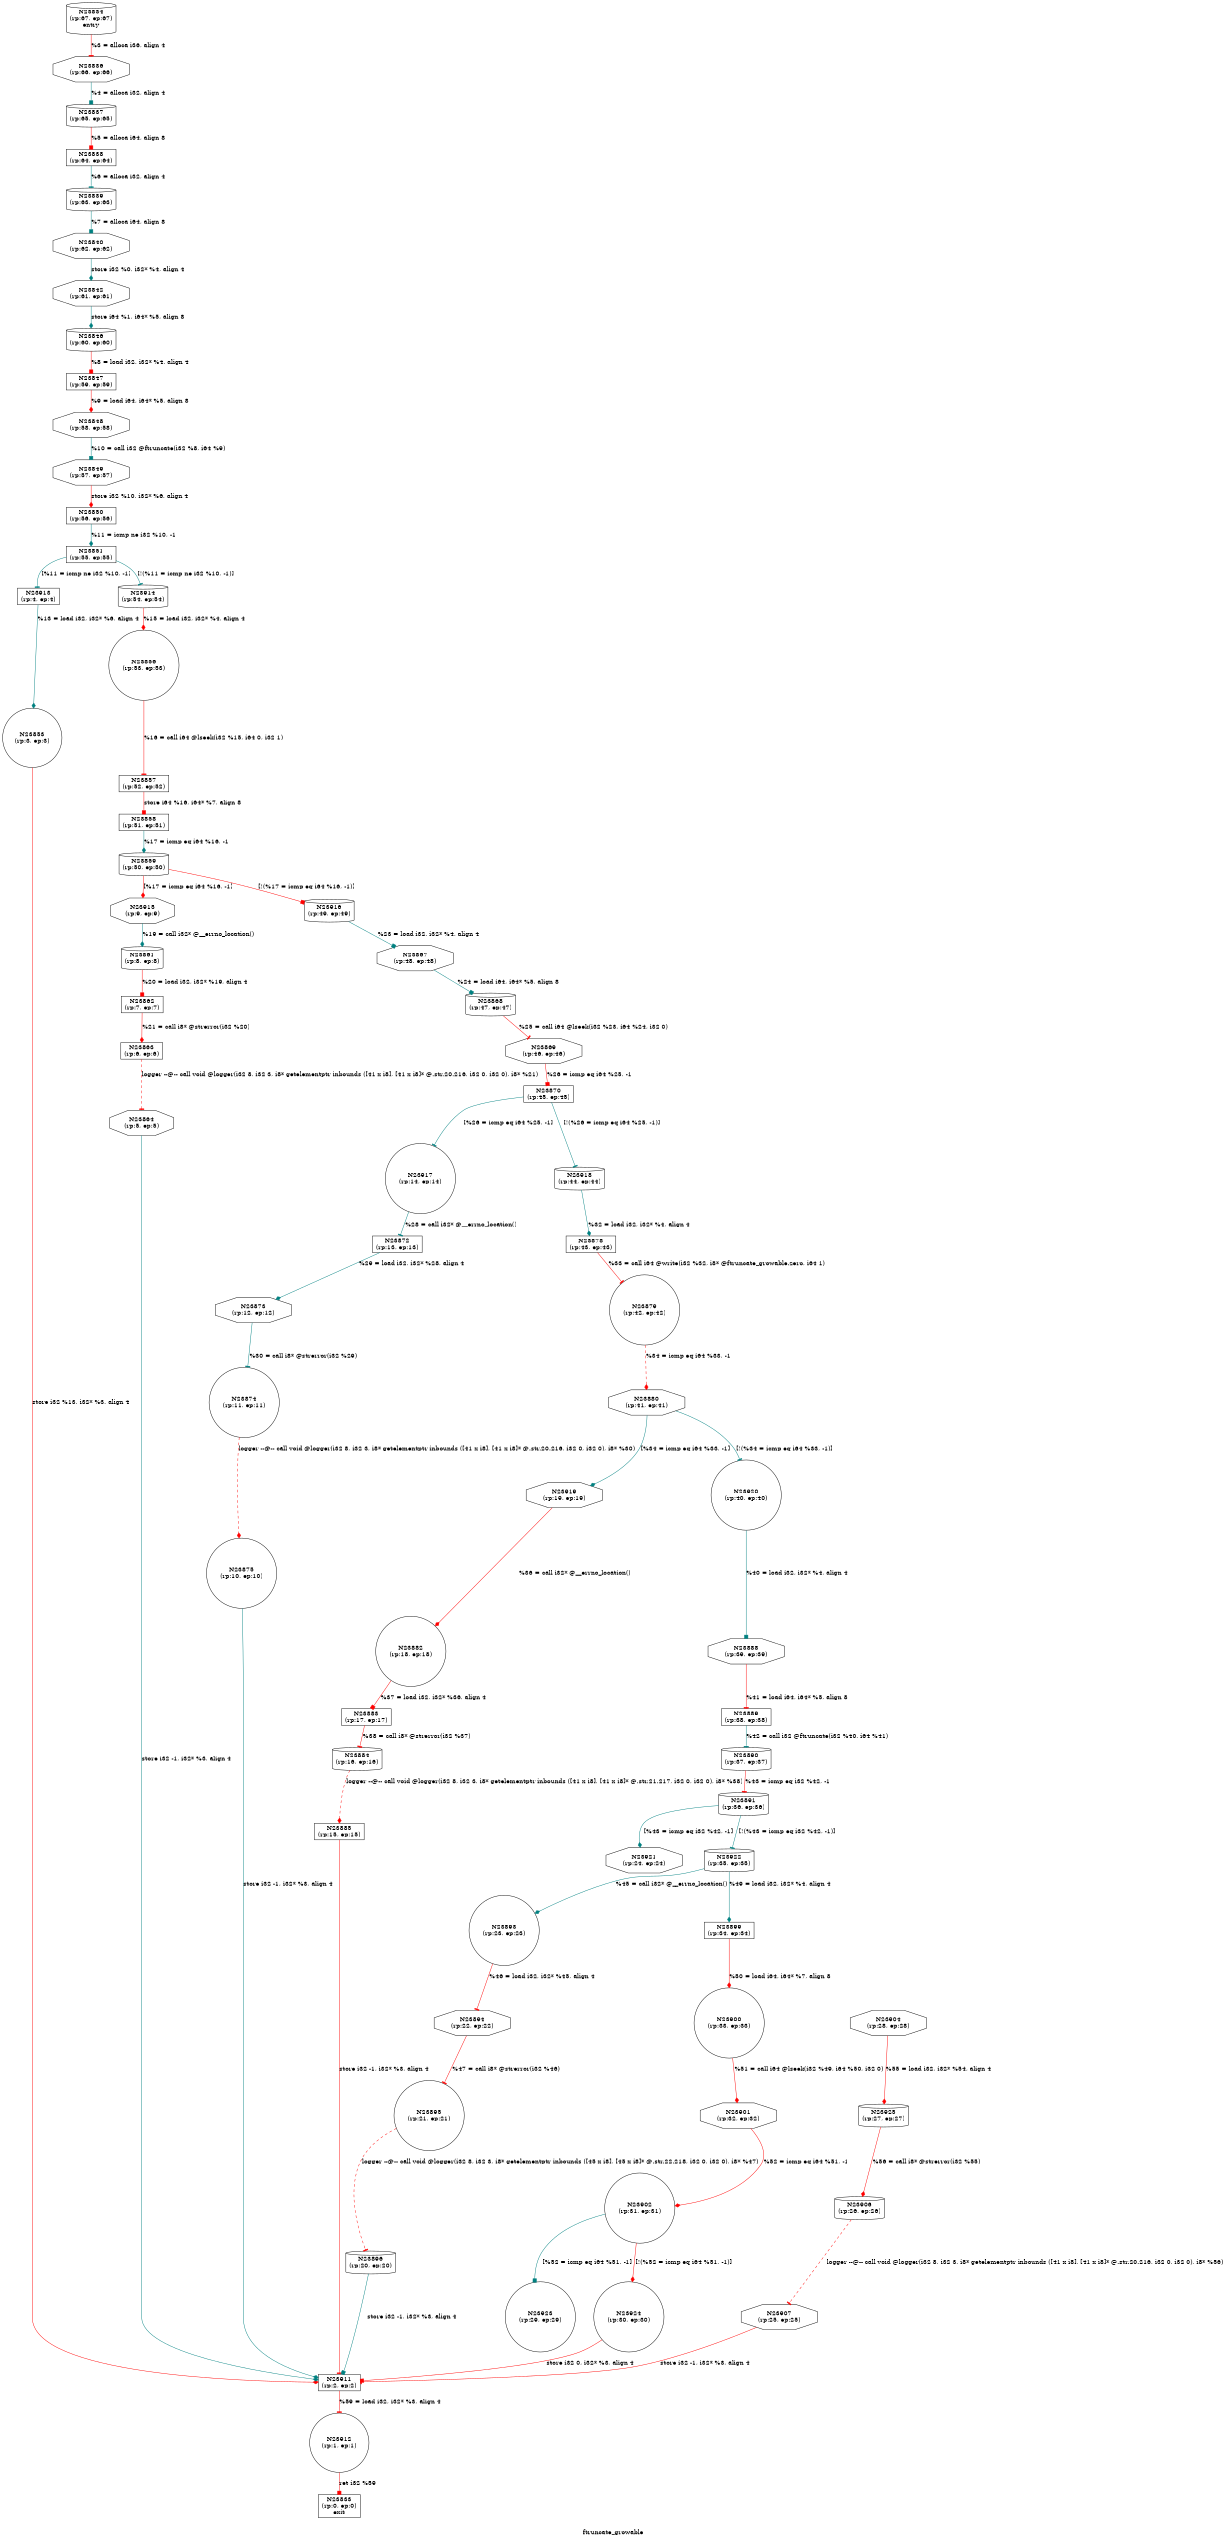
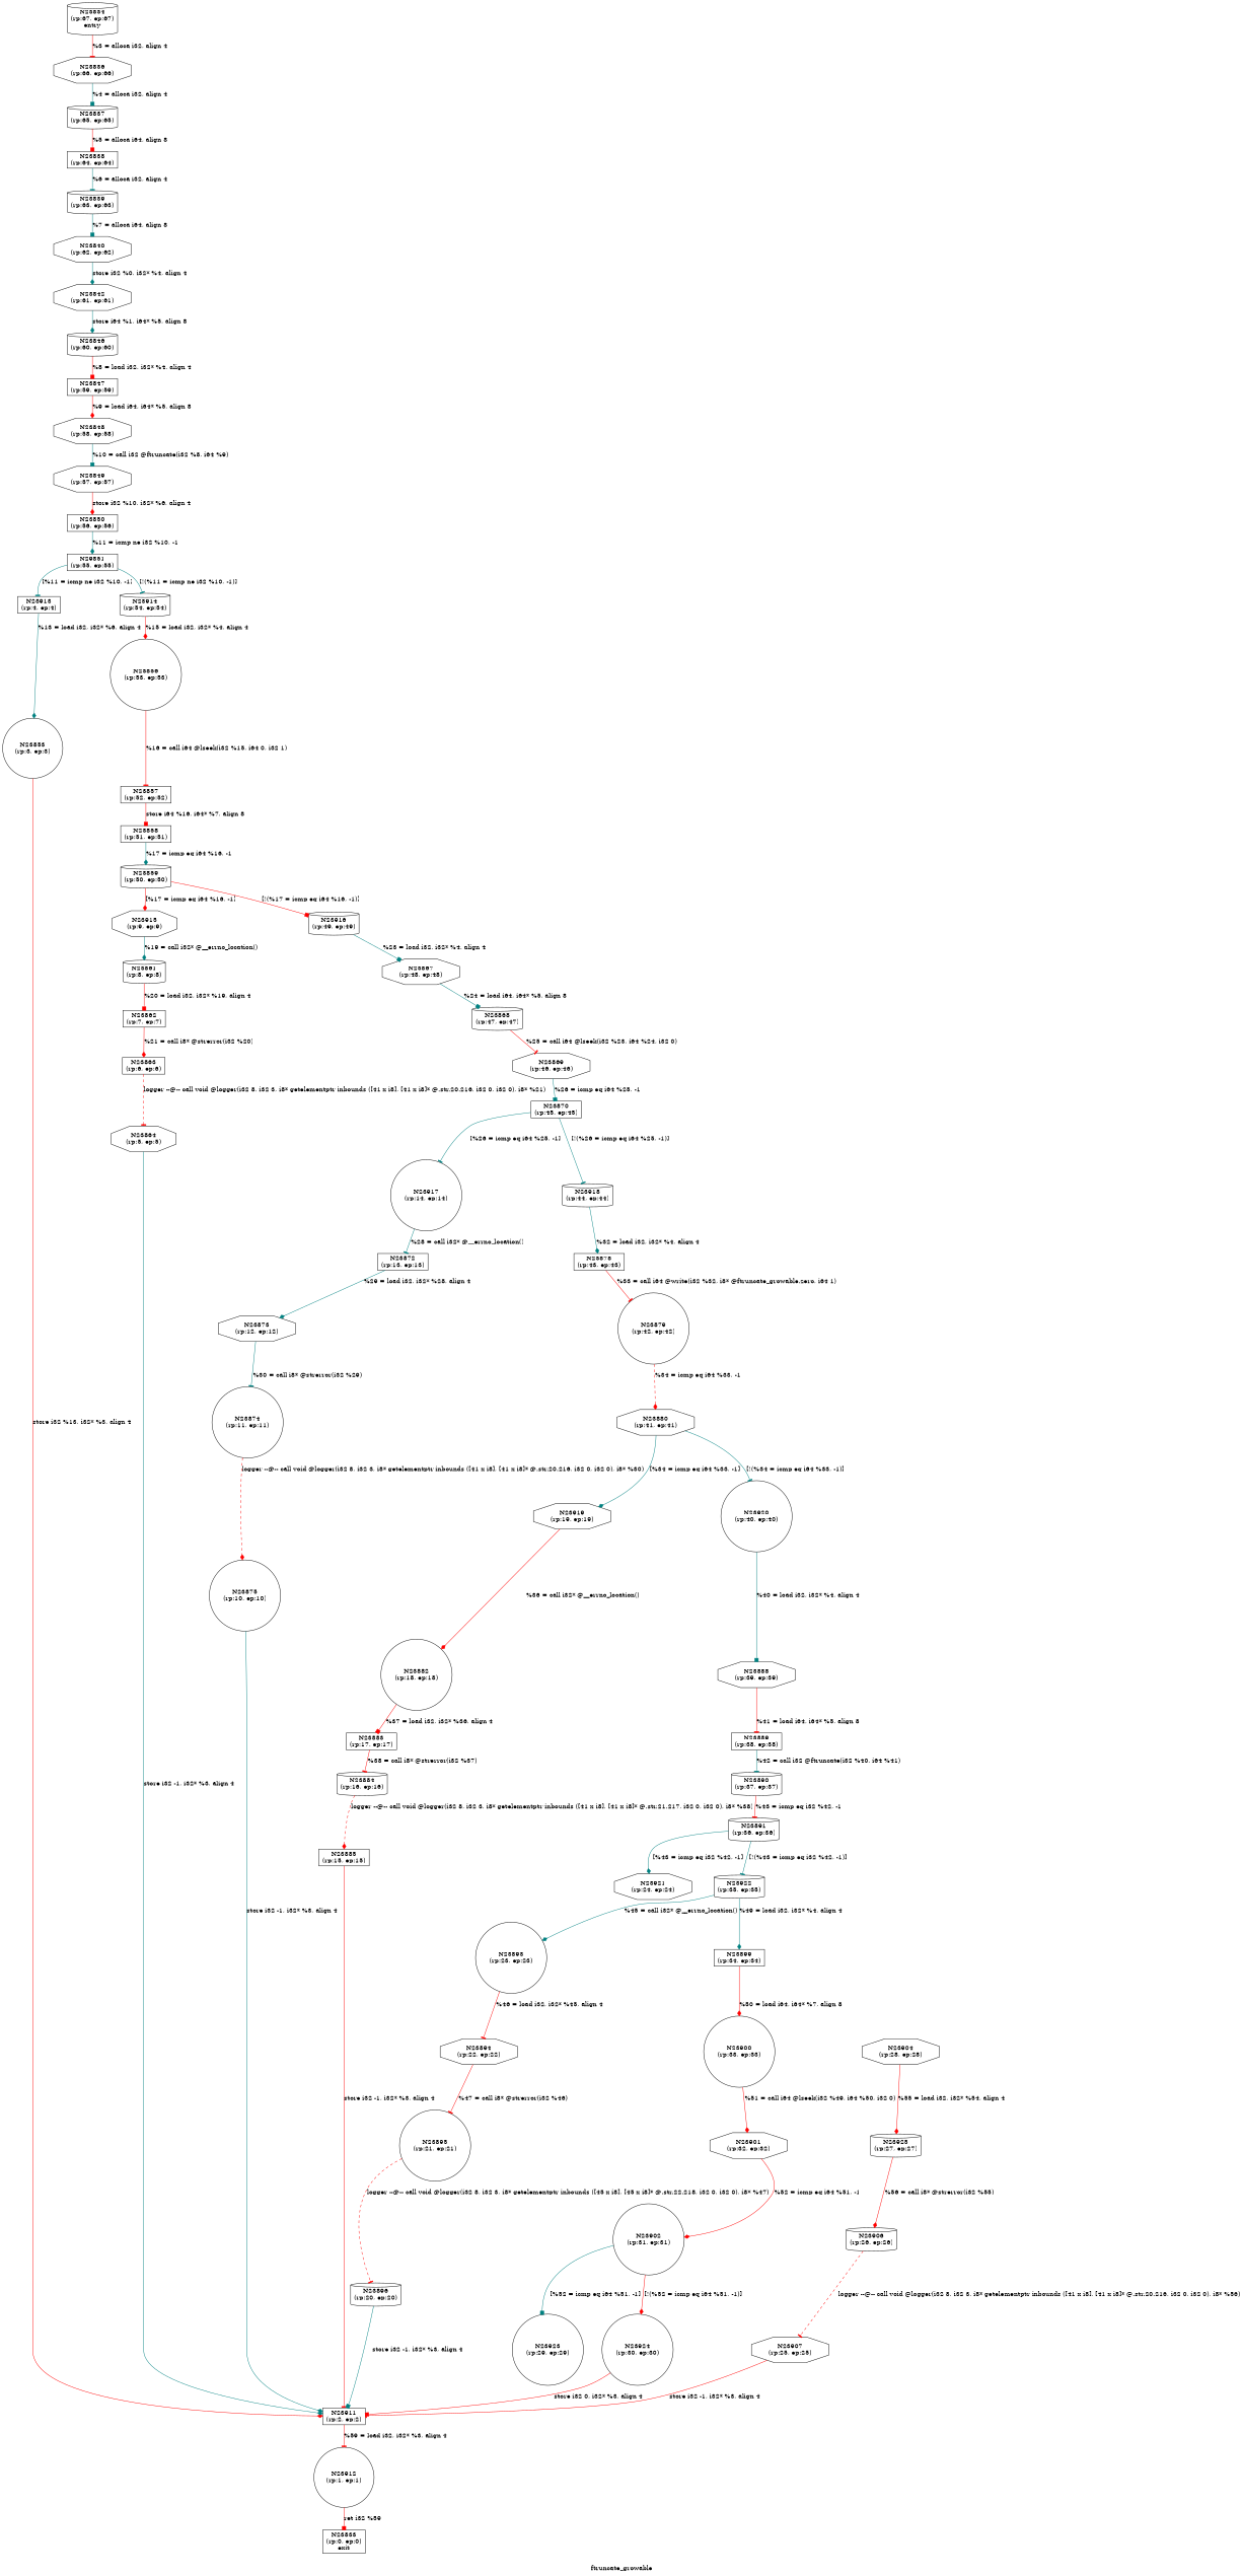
  digraph {
    fontname="DejaVu Serif"
    label=ftruncate_growable
    node [fontname="DejaVu Serif" shape=box]
    edge [arrowhead=diamond color=red fontname="DejaVu Serif"]
    n1 [label="N23833\n(rp:0, ep:0)\nexit"]
    n2 [label="N23834\n(rp:67, ep:67)\nentry" shape=cylinder]
    n3 [label="N23836\n(rp:66, ep:66)" shape=octagon]
    n4 [label="N23837\n(rp:65, ep:65)" shape=cylinder]
    n5 [label="N23838\n(rp:64, ep:64)"]
    n6 [label="N23839\n(rp:63, ep:63)" shape=cylinder]
    n7 [label="N23840\n(rp:62, ep:62)" shape=octagon]
    n8 [label="N23842\n(rp:61, ep:61)" shape=octagon]
    n9 [label="N23846\n(rp:60, ep:60)" shape=cylinder]
    n10 [label="N23847\n(rp:59, ep:59)"]
    n11 [label="N23848\n(rp:58, ep:58)" shape=octagon]
    n12 [label="N23849\n(rp:57, ep:57)" shape=octagon]
    n13 [label="N23850\n(rp:56, ep:56)"]
-   n14 [label="N23851\n(rp:55, ep:55)"]
+   n14 [label="N29851\n(rp:55, ep:55)"]
    n15 [label="N23913\n(rp:4, ep:4)"]
    n16 [label="N23914\n(rp:54, ep:54)" shape=cylinder]
    n17 [label="N23853\n(rp:3, ep:3)" shape=circle]
    n18 [label="N23856\n(rp:53, ep:53)" shape=circle]
    n19 [label="N23911\n(rp:2, ep:2)"]
    n20 [label="N23857\n(rp:52, ep:52)"]
    n21 [label="N23912\n(rp:1, ep:1)" shape=circle]
    n22 [label="N23858\n(rp:51, ep:51)"]
    n23 [label="N23859\n(rp:50, ep:50)" shape=cylinder]
    n24 [label="N23915\n(rp:9, ep:9)" shape=octagon]
    n25 [label="N23916\n(rp:49, ep:49)" shape=cylinder]
    n26 [label="N23861\n(rp:8, ep:8)" shape=cylinder]
    n27 [label="N23867\n(rp:48, ep:48)" shape=octagon]
    n28 [label="N23862\n(rp:7, ep:7)"]
    n29 [label="N23868\n(rp:47, ep:47)" shape=cylinder]
    n30 [label="N23863\n(rp:6, ep:6)"]
    n31 [label="N23864\n(rp:5, ep:5)" shape=octagon]
    n32 [label="N23869\n(rp:46, ep:46)" shape=octagon]
    n33 [label="N23870\n(rp:45, ep:45)"]
    n34 [label="N23917\n(rp:14, ep:14)" shape=circle]
    n35 [label="N23918\n(rp:44, ep:44)" shape=cylinder]
    n36 [label="N23872\n(rp:13, ep:13)"]
    n37 [label="N23878\n(rp:43, ep:43)"]
    n38 [label="N23873\n(rp:12, ep:12)" shape=octagon]
    n39 [label="N23879\n(rp:42, ep:42)" shape=circle]
    n40 [label="N23874\n(rp:11, ep:11)" shape=circle]
    n41 [label="N23875\n(rp:10, ep:10)" shape=circle]
    n42 [label="N23880\n(rp:41, ep:41)" shape=octagon]
    n43 [label="N23919\n(rp:19, ep:19)" shape=octagon]
    n44 [label="N23920\n(rp:40, ep:40)" shape=circle]
    n45 [label="N23882\n(rp:18, ep:18)" shape=circle]
    n46 [label="N23888\n(rp:39, ep:39)" shape=octagon]
    n47 [label="N23883\n(rp:17, ep:17)"]
    n48 [label="N23889\n(rp:38, ep:38)"]
    n49 [label="N23884\n(rp:16, ep:16)" shape=cylinder]
    n50 [label="N23885\n(rp:15, ep:15)"]
    n51 [label="N23890\n(rp:37, ep:37)" shape=cylinder]
    n52 [label="N23891\n(rp:36, ep:36)" shape=cylinder]
    n53 [label="N23921\n(rp:24, ep:24)" shape=octagon]
    n54 [label="N23922\n(rp:35, ep:35)" shape=cylinder]
    n55 [label="N23893\n(rp:23, ep:23)" shape=circle]
    n56 [label="N23899\n(rp:34, ep:34)"]
    n57 [label="N23894\n(rp:22, ep:22)" shape=octagon]
    n58 [label="N23900\n(rp:33, ep:33)" shape=circle]
    n59 [label="N23895\n(rp:21, ep:21)" shape=circle]
    n60 [label="N23896\n(rp:20, ep:20)" shape=cylinder]
    n61 [label="N23901\n(rp:32, ep:32)" shape=octagon]
    n62 [label="N23902\n(rp:31, ep:31)" shape=circle]
    n63 [label="N23923\n(rp:29, ep:29)" shape=circle]
    n64 [label="N23924\n(rp:30, ep:30)" shape=circle]
    n65 [label="N23904\n(rp:28, ep:28)" shape=octagon]
    n66 [label="N23925\n(rp:27, ep:27)" shape=cylinder]
    n67 [label="N23906\n(rp:26, ep:26)" shape=cylinder]
    n68 [label="N23907\n(rp:25, ep:25)" shape=octagon]
-   n2 -> n3 [arrowhead=tee label="%3 = alloca i36, align 4"]
+   n2 -> n3 [arrowhead=tee label="%3 = alloca i32, align 4"]
    n3 -> n4 [arrowhead=box color=teal label="%4 = alloca i32, align 4"]
    n4 -> n5 [arrowhead=box label="%5 = alloca i64, align 8"]
    n5 -> n6 [arrowhead=tee color=teal label="%6 = alloca i32, align 4"]
    n6 -> n7 [arrowhead=box color=teal label="%7 = alloca i64, align 8"]
    n7 -> n8 [color=teal label="store i32 %0, i32* %4, align 4"]
    n8 -> n9 [color=teal label="store i64 %1, i64* %5, align 8"]
    n9 -> n10 [arrowhead=box label="%8 = load i32, i32* %4, align 4"]
    n10 -> n11 [label="%9 = load i64, i64* %5, align 8"]
    n11 -> n12 [arrowhead=box color=teal label="%10 = call i32 @ftruncate(i32 %8, i64 %9)"]
    n12 -> n13 [label="store i32 %10, i32* %6, align 4"]
    n13 -> n14 [color=teal label="%11 = icmp ne i32 %10, -1"]
    n14 -> n15 [arrowhead=tee color=teal label="[%11 = icmp ne i32 %10, -1]"]
    n14 -> n16 [arrowhead=tee color=teal label="[!(%11 = icmp ne i32 %10, -1)]"]
    n15 -> n17 [color=teal label="%13 = load i32, i32* %6, align 4"]
    n16 -> n18 [label="%15 = load i32, i32* %4, align 4"]
    n17 -> n19 [label="store i32 %13, i32* %3, align 4"]
    n18 -> n20 [arrowhead=tee label="%16 = call i64 @lseek(i32 %15, i64 0, i32 1)"]
    n19 -> n21 [arrowhead=tee label="%59 = load i32, i32* %3, align 4"]
    n20 -> n22 [arrowhead=box label="store i64 %16, i64* %7, align 8"]
    n21 -> n1 [arrowhead=box label="ret i32 %59"]
    n22 -> n23 [color=teal label="%17 = icmp eq i64 %16, -1"]
    n23 -> n24 [label="[%17 = icmp eq i64 %16, -1]"]
    n23 -> n25 [arrowhead=box label="[!(%17 = icmp eq i64 %16, -1)]"]
    n24 -> n26 [color=teal label="%19 = call i32* @__errno_location()"]
    n25 -> n27 [arrowhead=box color=teal label="%23 = load i32, i32* %4, align 4"]
    n26 -> n28 [arrowhead=box label="%20 = load i32, i32* %19, align 4"]
    n27 -> n29 [arrowhead=box color=teal label="%24 = load i64, i64* %5, align 8"]
    n28 -> n30 [label="%21 = call i8* @strerror(i32 %20)"]
    n29 -> n32 [arrowhead=tee label="%25 = call i64 @lseek(i32 %23, i64 %24, i32 0)"]
    n30 -> n31 [arrowhead=tee label="logger --@-- call void @logger(i32 8, i32 3, i8* getelementptr inbounds ([41 x i8], [41 x i8]* @.str.20.216, i32 0, i32 0), i8* %21)" style=dashed]
    n31 -> n19 [color=teal label="store i32 -1, i32* %3, align 4"]
-   n32 -> n33 [arrowhead=box label="%26 = icmp eq i64 %25, -1"]
+   n32 -> n33 [arrowhead=box color=teal label="%26 = icmp eq i64 %25, -1"]
    n33 -> n34 [arrowhead=tee color=teal label="[%26 = icmp eq i64 %25, -1]"]
    n33 -> n35 [arrowhead=tee color=teal label="[!(%26 = icmp eq i64 %25, -1)]"]
    n34 -> n36 [arrowhead=tee color=teal label="%28 = call i32* @__errno_location()"]
    n35 -> n37 [color=teal label="%32 = load i32, i32* %4, align 4"]
    n36 -> n38 [color=teal label="%29 = load i32, i32* %28, align 4"]
    n37 -> n39 [arrowhead=tee label="%33 = call i64 @write(i32 %32, i8* @ftruncate_growable.zero, i64 1)"]
    n38 -> n40 [arrowhead=tee color=teal label="%30 = call i8* @strerror(i32 %29)"]
    n39 -> n42 [label="%34 = icmp eq i64 %33, -1" style=dashed]
    n40 -> n41 [label="logger --@-- call void @logger(i32 8, i32 3, i8* getelementptr inbounds ([41 x i8], [41 x i8]* @.str.20.216, i32 0, i32 0), i8* %30)" style=dashed]
    n41 -> n19 [color=teal label="store i32 -1, i32* %3, align 4"]
    n42 -> n43 [color=teal label="[%34 = icmp eq i64 %33, -1]"]
    n42 -> n44 [arrowhead=tee color=teal label="[!(%34 = icmp eq i64 %33, -1)]"]
    n43 -> n45 [label="%36 = call i32* @__errno_location()"]
    n44 -> n46 [arrowhead=box color=teal label="%40 = load i32, i32* %4, align 4"]
    n45 -> n47 [arrowhead=box label="%37 = load i32, i32* %36, align 4"]
    n46 -> n48 [arrowhead=tee label="%41 = load i64, i64* %5, align 8"]
    n47 -> n49 [arrowhead=tee label="%38 = call i8* @strerror(i32 %37)"]
    n48 -> n51 [arrowhead=tee color=teal label="%42 = call i32 @ftruncate(i32 %40, i64 %41)"]
    n49 -> n50 [label="logger --@-- call void @logger(i32 8, i32 3, i8* getelementptr inbounds ([41 x i8], [41 x i8]* @.str.21.217, i32 0, i32 0), i8* %38)" style=dashed]
    n50 -> n19 [arrowhead=tee label="store i32 -1, i32* %3, align 4"]
    n51 -> n52 [arrowhead=tee label="%43 = icmp eq i32 %42, -1"]
    n52 -> n53 [color=teal label="[%43 = icmp eq i32 %42, -1]"]
    n52 -> n54 [arrowhead=tee color=teal label="[!(%43 = icmp eq i32 %42, -1)]"]
    n54 -> n55 [color=teal label="%45 = call i32* @__errno_location()"]
    n54 -> n56 [color=teal label="%49 = load i32, i32* %4, align 4"]
    n55 -> n57 [arrowhead=tee label="%46 = load i32, i32* %45, align 4"]
    n56 -> n58 [label="%50 = load i64, i64* %7, align 8"]
    n57 -> n59 [arrowhead=tee label="%47 = call i8* @strerror(i32 %46)"]
    n58 -> n61 [label="%51 = call i64 @lseek(i32 %49, i64 %50, i32 0)"]
    n59 -> n60 [arrowhead=tee label="logger --@-- call void @logger(i32 8, i32 3, i8* getelementptr inbounds ([45 x i8], [45 x i8]* @.str.22.218, i32 0, i32 0), i8* %47)" style=dashed]
    n60 -> n19 [arrowhead=box color=teal label="store i32 -1, i32* %3, align 4"]
    n61 -> n62 [label="%52 = icmp eq i64 %51, -1"]
    n62 -> n63 [arrowhead=box color=teal label="[%52 = icmp eq i64 %51, -1]"]
    n62 -> n64 [label="[!(%52 = icmp eq i64 %51, -1)]"]
    n64 -> n19 [arrowhead=box label="store i32 0, i32* %3, align 4"]
    n65 -> n66 [label="%55 = load i32, i32* %54, align 4"]
    n66 -> n67 [label="%56 = call i8* @strerror(i32 %55)"]
    n67 -> n68 [arrowhead=tee label="logger --@-- call void @logger(i32 8, i32 3, i8* getelementptr inbounds ([41 x i8], [41 x i8]* @.str.20.216, i32 0, i32 0), i8* %56)" style=dashed]
    n68 -> n19 [arrowhead=tee label="store i32 -1, i32* %3, align 4"]
  }
